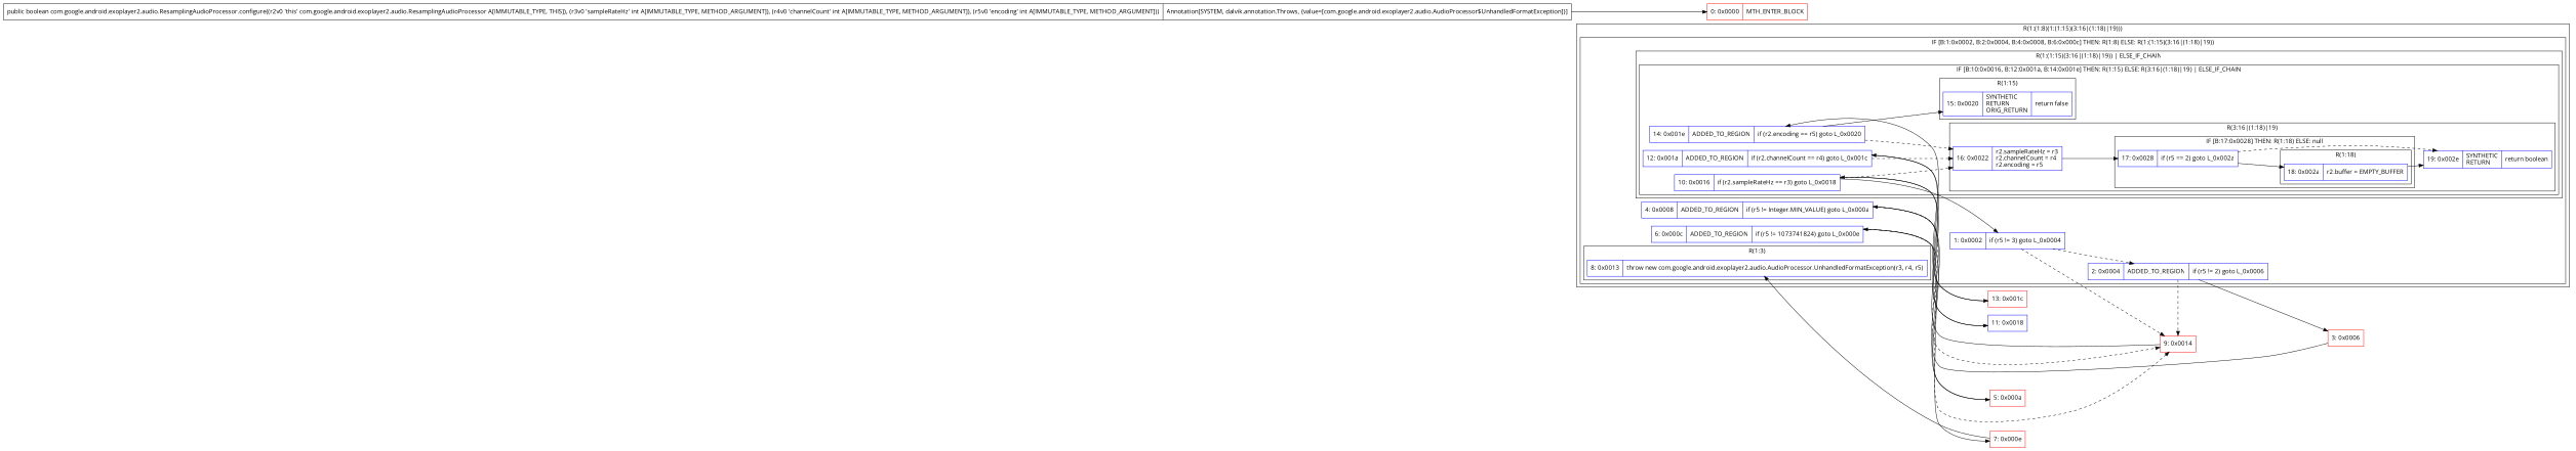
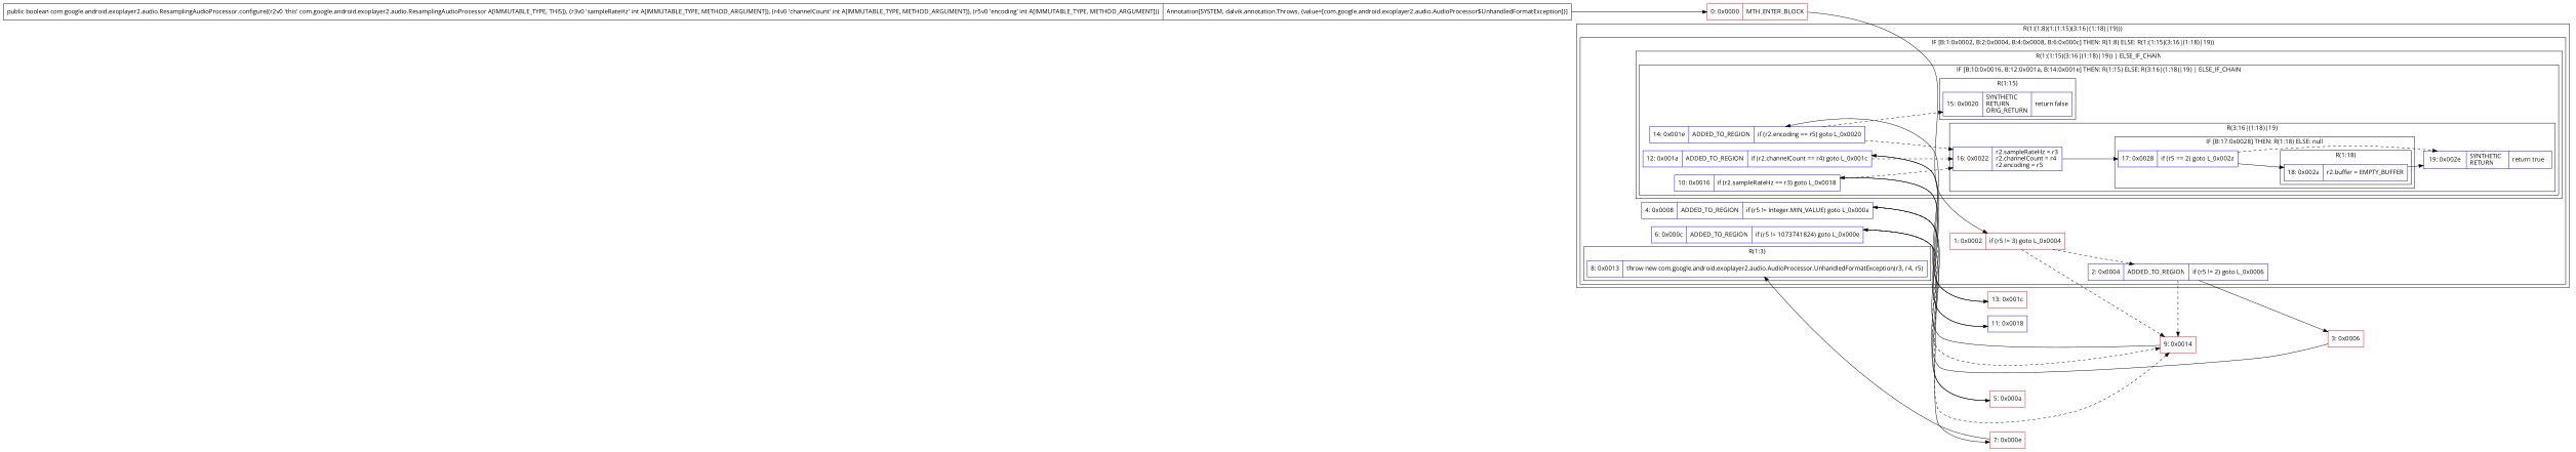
  digraph {
    fontname="Open Sans"
    rankdir=LR
    node [color=blue fontname="Open Sans" shape=record]
    edge [fontname="Open Sans"]
    n1 [label="{8\:\ 0x0013|throw new com.google.android.exoplayer2.audio.AudioProcessor.UnhandledFormatException(r3, r4, r5)\l}"]
    n2 [label="{15\:\ 0x0020|SYNTHETIC\lRETURN\lORIG_RETURN\l|return false\l}"]
    n3 [label="{18\:\ 0x002a|r2.buffer = EMPTY_BUFFER\l}"]
    n4 [label="{17\:\ 0x0028|if (r5 == 2) goto L_0x002a\l}"]
    n5 [label="{16\:\ 0x0022|r2.sampleRateHz = r3\lr2.channelCount = r4\lr2.encoding = r5\l}"]
-   n6 [label="{19\:\ 0x002e|SYNTHETIC\lRETURN\l|return boolean\l}"]
+   n6 [label="{19\:\ 0x002e|SYNTHETIC\lRETURN\l|return true\l}"]
    n7 [label="{10\:\ 0x0016|if (r2.sampleRateHz == r3) goto L_0x0018\l}"]
    n8 [label="{12\:\ 0x001a|ADDED_TO_REGION\l|if (r2.channelCount == r4) goto L_0x001c\l}"]
    n9 [label="{14\:\ 0x001e|ADDED_TO_REGION\l|if (r2.encoding == r5) goto L_0x0020\l}"]
-   n10 [label="{1\:\ 0x0002|if (r5 != 3) goto L_0x0004\l}"]
+   n10 [color=red label="{1\:\ 0x0002|if (r5 != 3) goto L_0x0004\l}"]
    n11 [label="{2\:\ 0x0004|ADDED_TO_REGION\l|if (r5 != 2) goto L_0x0006\l}"]
    n12 [label="{4\:\ 0x0008|ADDED_TO_REGION\l|if (r5 != Integer.MIN_VALUE) goto L_0x000a\l}"]
    n13 [label="{6\:\ 0x000c|ADDED_TO_REGION\l|if (r5 != 1073741824) goto L_0x000e\l}"]
    n14 [label="{11\:\ 0x0018}"]
    n15 [color=red label="{13\:\ 0x001c}"]
    n16 [color=red label="{9\:\ 0x0014}"]
    n17 [color=red label="{3\:\ 0x0006}"]
    n18 [color=red label="{5\:\ 0x000a}"]
    n19 [color=red label="{7\:\ 0x000e}"]
    n20 [color=red label="{0\:\ 0x0000|MTH_ENTER_BLOCK\l}"]
    n21 [label="{public boolean com.google.android.exoplayer2.audio.ResamplingAudioProcessor.configure((r2v0 'this' com.google.android.exoplayer2.audio.ResamplingAudioProcessor A[IMMUTABLE_TYPE, THIS]), (r3v0 'sampleRateHz' int A[IMMUTABLE_TYPE, METHOD_ARGUMENT]), (r4v0 'channelCount' int A[IMMUTABLE_TYPE, METHOD_ARGUMENT]), (r5v0 'encoding' int A[IMMUTABLE_TYPE, METHOD_ARGUMENT]))  | Annotation[SYSTEM, dalvik.annotation.Throws, \{value=[com.google.android.exoplayer2.audio.AudioProcessor$UnhandledFormatException]\}]\l}" color=""]
    subgraph cluster_1 {
      label="R(1:(1:8)(1:(1:15)(3:16|(1:18)|19)))"
      subgraph cluster_2 {
        label="IF [B:1:0x0002, B:2:0x0004, B:4:0x0008, B:6:0x000c] THEN: R(1:8) ELSE: R(1:(1:15)(3:16|(1:18)|19))"
        n10
        n11
        n12
        n13
        subgraph cluster_3 {
          label="R(1:3)"
          n1
        }
        subgraph cluster_4 {
          label="R(1:(1:15)(3:16|(1:18)|19)) | ELSE_IF_CHAIN\l"
          subgraph cluster_5 {
            label="IF [B:10:0x0016, B:12:0x001a, B:14:0x001e] THEN: R(1:15) ELSE: R(3:16|(1:18)|19) | ELSE_IF_CHAIN\l"
            n7
            n8
            n9
            subgraph cluster_6 {
              label="R(1:15)"
              n2
            }
            subgraph cluster_7 {
              label="R(3:16|(1:18)|19)"
              n5
              n6
              subgraph cluster_8 {
                label="IF [B:17:0x0028] THEN: R(1:18) ELSE: null"
                n4
                subgraph cluster_9 {
                  label="R(1:18)"
                  n3
                }
              }
            }
          }
        }
      }
    }
    n3 -> n6
    n4 -> n3
    n4 -> n6 [style=dashed]
    n5 -> n4
    n7 -> n5 [style=dashed]
    n7 -> n14
    n8 -> n5 [style=dashed]
    n8 -> n15
-   n9 -> n2
+   n9 -> n2 [style=dashed]
    n9 -> n5 [style=dashed]
    n10 -> n11 [style=dashed]
    n10 -> n16 [style=dashed]
    n11 -> n16 [style=dashed]
    n11 -> n17
    n12 -> n16 [style=dashed]
    n12 -> n18
    n13 -> n16 [style=dashed]
    n13 -> n19
    n14 -> n8
    n15 -> n9
    n16 -> n7
    n17 -> n12
    n18 -> n13
    n19 -> n1
-   n7 -> n10
+   n20 -> n10
    n21 -> n20
  }
